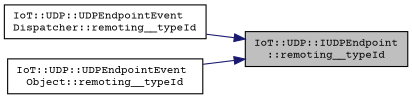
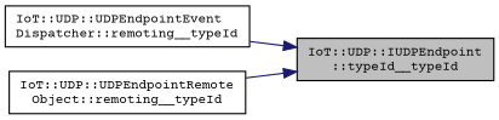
  digraph {
    fontname="Courier Prime"
    rankdir=RL
    node [color=black fillcolor=white fontname="Courier Prime" fontsize=10 shape=record style=filled]
    edge [color=midnightblue dir=back fontname="Courier Prime" fontsize=10 labelfontname=Helvetica labelfontsize=10 style=solid]
-   n1 [fillcolor=grey75 fontcolor=black height=0.2 label="IoT::UDP::IUDPEndpoint\l::remoting__typeId" width=0.4]
+   n1 [fillcolor=grey75 fontcolor=black height=0.2 label="IoT::UDP::IUDPEndpoint\l::typeId__typeId" width=0.4]
    n2 [height=0.2 label="IoT::UDP::UDPEndpointEvent\lDispatcher::remoting__typeId" width=0.4]
-   n3 [height=0.2 label="IoT::UDP::UDPEndpointEvent\lObject::remoting__typeId" width=0.4]
+   n3 [height=0.2 label="IoT::UDP::UDPEndpointRemote\lObject::remoting__typeId" width=0.4]
    n1 -> n2
    n1 -> n3
  }
